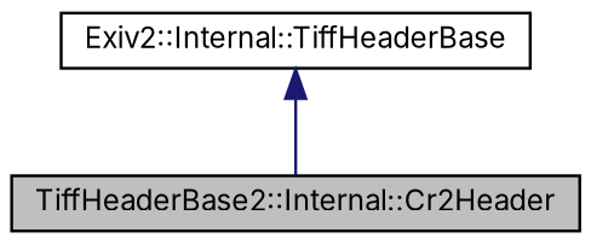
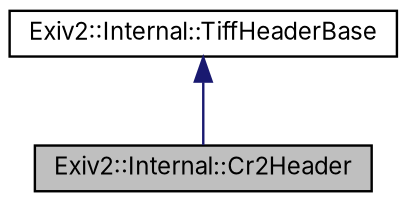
  digraph {
    fontname=Inter
    node [color=black fontname=Inter fontsize=10 shape=record style=filled]
-   n1 [fillcolor=grey75 fontcolor=black height=0.2 label="TiffHeaderBase2::Internal::Cr2Header" width=0.4]
+   n1 [fillcolor=grey75 fontcolor=black height=0.2 label="Exiv2::Internal::Cr2Header" width=0.4]
    n2 [fillcolor=white height=0.2 label="Exiv2::Internal::TiffHeaderBase" width=0.4]
    n2 -> n1 [color=midnightblue dir=back fontname=Inter fontsize=10 labelfontname=FreeSans labelfontsize=10 style=solid]
  }
